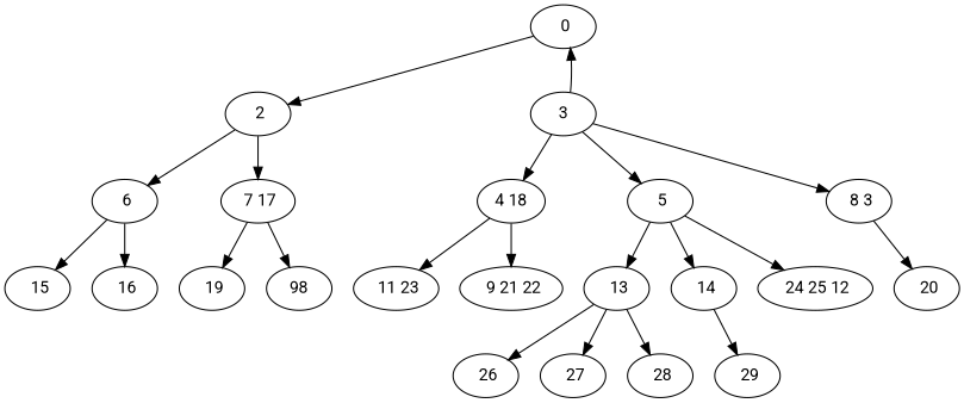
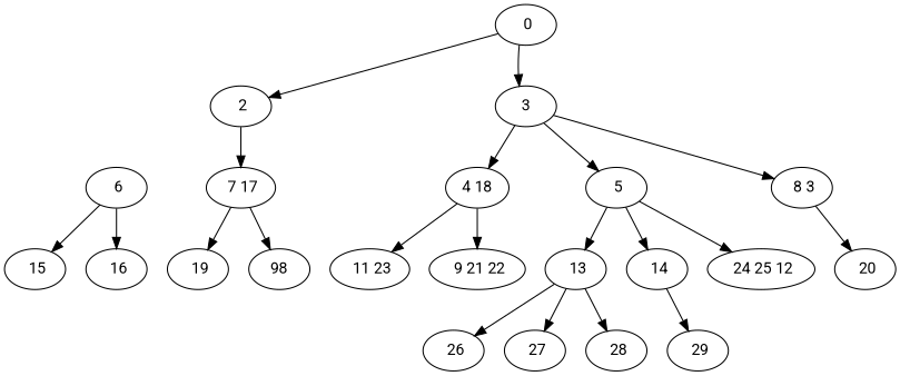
  digraph {
    fontname=Roboto
    node [fontname=Roboto]
    edge [fontname=Roboto]
    " 0"
    " 2"
    n3 [label=3]
    " 6"
    " 7 17"
    n6 [label="4 18"]
    " 5"
    " 8 3"
    " 15"
    " 16"
    " 19"
    n12 [label=98]
    " 11 23"
    " 9 21 22"
    " 13"
    " 14"
    " 24 25 12"
    " 20"
    " 26"
    " 27"
    " 28"
    " 29"
    " 0" -> " 2"
-   n3 -> " 0"
-   " 2" -> " 6"
+   " 0" -> n3
    " 2" -> " 7 17"
    n3 -> n6
    n3 -> " 5"
    n3 -> " 8 3"
    " 6" -> " 15"
    " 6" -> " 16"
    " 7 17" -> " 19"
    " 7 17" -> n12
    n6 -> " 11 23"
    n6 -> " 9 21 22"
    " 5" -> " 13"
    " 5" -> " 14"
    " 5" -> " 24 25 12"
    " 8 3" -> " 20"
    " 13" -> " 26"
    " 13" -> " 27"
    " 13" -> " 28"
    " 14" -> " 29"
  }
